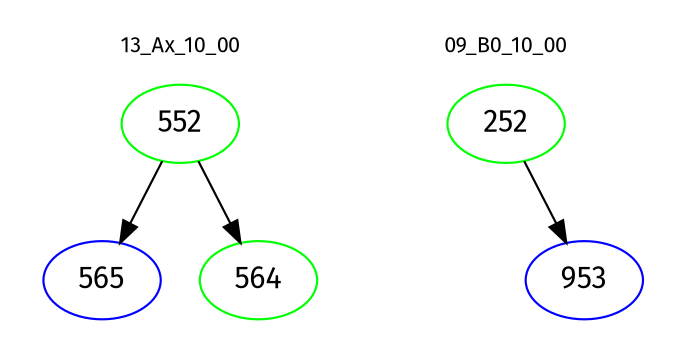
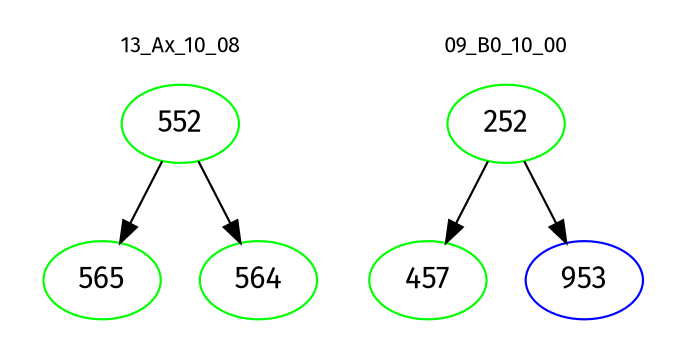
  digraph {
    fontname="Fira Sans"
    node [color=green fontname="Fira Sans"]
    edge [color=black fontname="Fira Sans"]
    n1 [label=552]
-   n2 [color=blue label=565]
+   n2 [label=565]
    n3 [label=564]
    n4 [label=252]
+   n5 [label=457]
    n6 [color=blue label=953]
    subgraph cluster_1 {
      color=white
      fontsize=10
-     label="13_Ax_10_00"
+     label="13_Ax_10_08"
      n1
      n2
      n3
    }
    subgraph cluster_2 {
      color=white
      fontsize=10
      label="09_B0_10_00"
      n4
+     n5
      n6
    }
    n1 -> n2
    n1 -> n3
+   n4 -> n5
    n4 -> n6
  }
